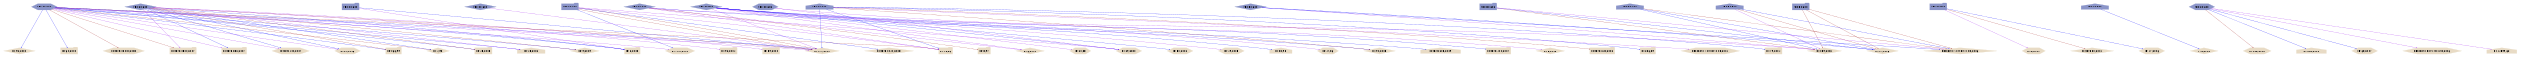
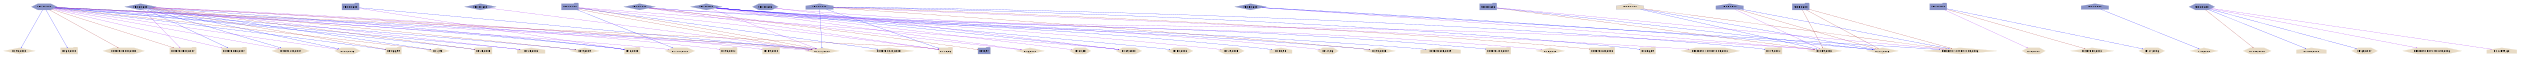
  digraph {
    nodesep=2.0
    ranksep=3.0
    splines=true
    node [color="#E8DBC5" fillcolor="#E8DBC5" fontname=helvetica shape=folder style=filled]
    edge [arrowsize=0.4 color=blue weight=0.1]
    "750.10.001" [color="#8B95C9" fillcolor="#8B95C9" shape=hexagon]
    "Lei 45/2013"
    "Lei 45/2012" [shape=house]
    "DL 92/2011" [shape=diamond]
    "Lei 60/2011"
    "Portaria 181-D/2015" [shape=hexagon]
    "Lei 9/2009" [shape=diamond]
    "Lei 2/2008"
    "Portaria 1500/2007"
    "Portaria 832/2007"
    "Portaria 401/2007" [shape=hexagon]
    "DL 24/2006" [shape=hexagon]
    "DL 174/2001" [shape=diamond]
    "Lei 166/99"
    "DL 70-A/2000" [shape=hexagon]
    "DL 4/98" [shape=diamond]
    "DL 48/86"
    "750.10.002" [color="#8B95C9" fillcolor="#8B95C9"]
    "Portaria 1141/2005" [shape=diamond]
    n20 [label="DL 29/2801" shape=hexagon]
    "750.10.300" [color="#8B95C9" fillcolor="#8B95C9" shape=diamond]
    "Lei 51/2012" [shape=hexagon]
    "Lei 49/2005" [shape=hexagon]
    "DL 50/98" [shape=house]
    "Lei 47/86" [shape=hexagon]
    "Lei 21/85" [shape=hexagon]
    "Portaria 213/2009" [shape=house]
    "Portaria 400/2007"
    "DL 6/2001" [shape=diamond]
    "750.10.600" [color="#8B95C9" fillcolor="#8B95C9"]
    "750.10.601" [color="#8B95C9" fillcolor="#8B95C9" shape=diamond]
    "750.10.602" [color="#8B95C9" fillcolor="#8B95C9" shape=hexagon]
    "DL 3/2008" [shape=diamond]
    "750.20.001" [color="#8B95C9" fillcolor="#8B95C9" shape=diamond]
    "DL 91/2013" [shape=diamond]
    "DL 139/2012" [shape=diamond]
-   "Lei 5/97"
+   "Lei 5/97" [fillcolor="#8B95C9"]
    "750.20.002" [color="#8B95C9" fillcolor="#8B95C9" shape=house]
    "Despacho Normativo 13/2014" [shape=hexagon]
    "DL 79/2014"
    "Portaria 243/2012"
    "DL 286/89"
    "750.20.300" [color="#8B95C9" fillcolor="#8B95C9"]
    "DL 5/2014" [shape=hexagon]
    "Portaria 81/2014" [shape=diamond]
    "Lei 47/2006" [shape=hexagon]
    "750.20.301" [color="#8B95C9" fillcolor="#8B95C9" shape=house]
    "L 75/2008" [shape=diamond]
    "750.20.600" [color="#8B95C9" fillcolor="#8B95C9" shape=diamond]
    "DL 92/2014"
    "Lei 39/2010"
    "750.20.601" [color="#8B95C9" fillcolor="#8B95C9" shape=hexagon]
    "DL 205/2012" [shape=hexagon]
    "DL 215/2012" [shape=house]
    "Lei 63/2007" [shape=hexagon]
    "Despacho Conjunto 275/2006" [shape=hexagon]
    "DL 44599/62" [shape=house]
-   "750.30.001" [color="#8B95C9" fillcolor="#8B95C9" shape=house]
+   "750.30.001" [color="#8B95C9" shape=house]
    "DL 17/2016" [shape=diamond]
    "Despacho Normativo 1-F/2016" [shape=diamond]
    "750.30.300" [color="#8B95C9" fillcolor="#8B95C9" shape=house]
    "750.30.600" [color="#8B95C9" fillcolor="#8B95C9"]
    "750.30.601" [color="#8B95C9" fillcolor="#8B95C9" shape=diamond]
    "750.30.602" [color="#8B95C9" fillcolor="#8B95C9"]
    "750.10.001" -> "Lei 45/2013"
    "750.10.001" -> "Lei 45/2012"
    "750.10.001" -> "DL 92/2011"
    "750.10.001" -> "Lei 60/2011"
    "750.10.001" -> "Portaria 181-D/2015" [color=brown]
    "750.10.001" -> "Lei 9/2009"
    "750.10.001" -> "Lei 2/2008"
    "750.10.001" -> "Portaria 1500/2007" [color=brown]
    "750.10.001" -> "Portaria 832/2007" [color=purple]
    "750.10.001" -> "Portaria 401/2007" [color=purple]
    "750.10.001" -> "DL 24/2006" [color=purple]
    "750.10.001" -> "DL 174/2001" [color=purple]
    "750.10.001" -> "DL 174/2001"
    "750.10.001" -> "Lei 166/99"
    "750.10.001" -> "DL 70-A/2000" [color=purple]
    "750.10.001" -> "DL 4/98" [color=brown]
    "750.10.001" -> "DL 48/86" [color=brown]
    "750.10.002" -> "DL 174/2001" [color=brown]
    "750.10.002" -> "DL 174/2001" [color=brown]
    "750.10.002" -> "DL 70-A/2000"
    "750.10.002" -> "DL 48/86" [color=purple]
    "750.10.002" -> "Portaria 1141/2005"
    "750.10.002" -> n20 [color=purple]
    "750.10.300" -> "DL 174/2001" [color=purple]
    "750.10.300" -> n20
    "750.10.300" -> "Lei 51/2012"
    "750.10.300" -> "Lei 49/2005" [color=purple]
    "750.10.300" -> "DL 50/98"
    "750.10.300" -> "Lei 47/86" [color=purple]
    "750.10.300" -> "Lei 21/85" [color=purple]
    "750.10.300" -> "Portaria 213/2009"
    "750.10.300" -> "Portaria 400/2007"
    "750.10.300" -> "DL 6/2001" [color=purple]
    "750.10.600" -> "Lei 2/2008" [color=purple]
    "750.10.600" -> "DL 174/2001"
    "750.10.601" -> "DL 174/2001" [color=purple]
    "750.10.602" -> n20 [color=purple]
    "750.10.602" -> "DL 3/2008" [color=purple]
    "750.20.001" -> "DL 48/86" [color=purple]
    "750.20.001" -> "DL 6/2001" [color=purple]
    "750.20.001" -> "DL 91/2013"
    "750.20.001" -> "DL 139/2012" [color=purple]
    "750.20.001" -> "Lei 5/97" [color=brown]
    "750.20.002" -> "DL 174/2001"
    "750.20.002" -> "DL 48/86"
    "750.20.002" -> "DL 91/2013" [color=brown]
    "750.20.002" -> "Despacho Normativo 13/2014" [color=purple]
    "750.20.002" -> "DL 79/2014"
    "750.20.002" -> "Portaria 243/2012" [color=brown]
    "750.20.002" -> "DL 286/89"
    "750.20.300" -> "DL 5/2014" [color=purple]
    "750.20.300" -> "Portaria 81/2014" [color=brown]
    "750.20.300" -> "Lei 47/2006"
    "750.20.301" -> "L 75/2008"
    "750.20.600" -> "Lei 45/2013" [color=brown]
    "750.20.600" -> "Lei 45/2012" [color=purple]
    "750.20.600" -> "Lei 9/2009" [color=brown]
    "750.20.600" -> "Lei 2/2008"
    "750.20.600" -> "Portaria 1500/2007" [color=purple]
    "750.20.600" -> "Portaria 832/2007"
    "750.20.600" -> "Portaria 401/2007"
    "750.20.600" -> "DL 24/2006"
    "750.20.600" -> "DL 174/2001" [color=brown]
    "750.20.600" -> "Lei 166/99" [color=brown]
    "750.20.600" -> "DL 4/98"
    "750.20.600" -> "DL 92/2014" [color=purple]
    "750.20.600" -> "Lei 39/2010" [color=purple]
    "750.20.601" -> "DL 205/2012" [color=brown]
    "750.20.601" -> "DL 215/2012"
    "750.20.601" -> "Lei 63/2007"
    "750.20.601" -> "Despacho Conjunto 275/2006" [color=purple]
    "750.20.601" -> "DL 44599/62" [color=purple]
    "750.30.001" -> "DL 139/2012"
    "750.30.001" -> "DL 17/2016"
    "750.30.001" -> "Despacho Normativo 1-F/2016" [color=brown]
    "750.30.300" -> "DL 139/2012" [color=purple]
    "750.30.300" -> "DL 17/2016" [color=brown]
    "750.30.300" -> "Despacho Normativo 1-F/2016"
    "750.30.600" -> "DL 139/2012" [color=brown]
    "750.30.600" -> "DL 17/2016" [color=brown]
    "750.30.600" -> "Despacho Normativo 1-F/2016" [color=brown]
    "750.30.601" -> "DL 139/2012" [color=purple]
    "750.30.601" -> "DL 17/2016"
    "750.30.601" -> "Despacho Normativo 1-F/2016"
    "750.30.602" -> "DL 139/2012" [color=brown]
    "750.30.602" -> "DL 17/2016"
    "750.30.602" -> "Despacho Normativo 1-F/2016" [color=purple]
  }
